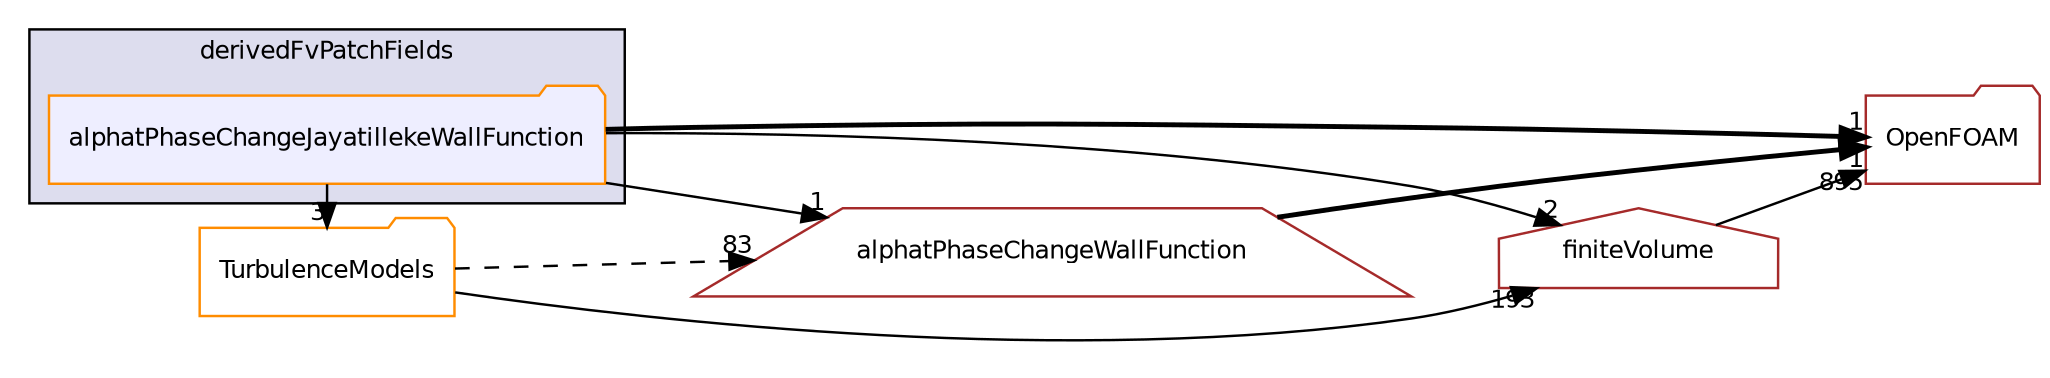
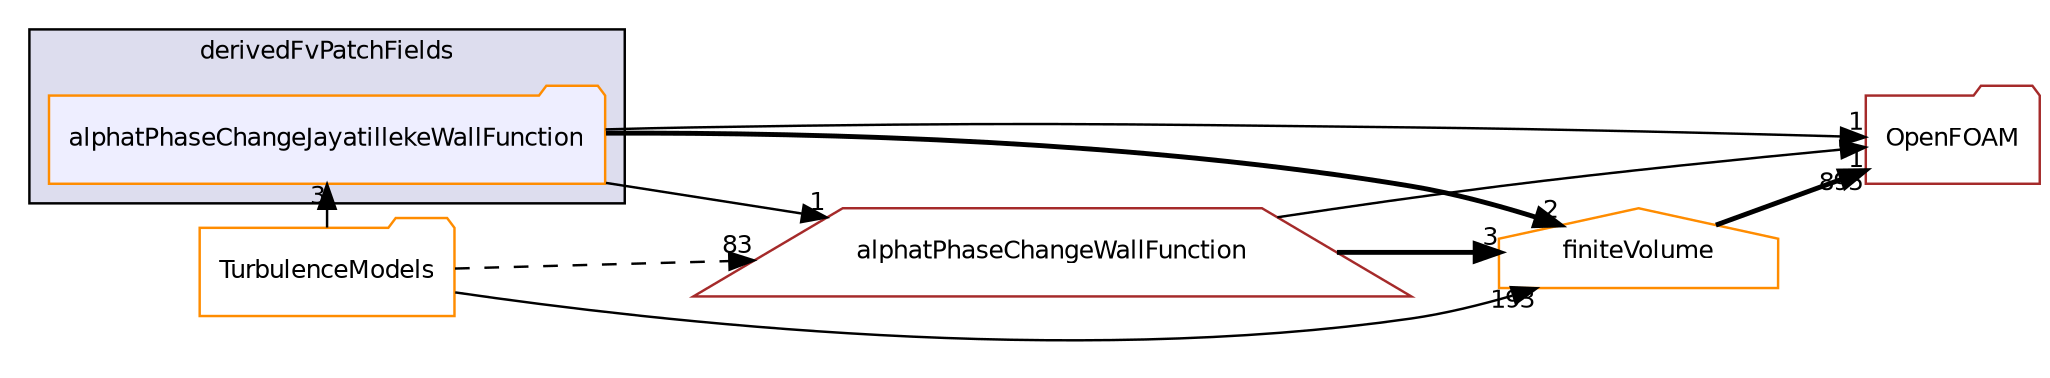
  digraph {
    compound=true
    rankdir=LR
    node [color=darkorange fontname=Helvetica fontsize=10 shape=folder]
    edge [headlabel=1 labeldistance=1.5 labelfontname=Helvetica labelfontsize=10 style=solid]
    n1 [fillcolor="#eeeeff" label=alphatPhaseChangeJayatillekeWallFunction pencolor=black style=filled]
    n2 [color=brown label=alphatPhaseChangeWallFunction shape=trapezium]
-   n3 [color=brown label=finiteVolume shape=house]
+   n3 [label=finiteVolume shape=house]
    n4 [label=TurbulenceModels]
    n5 [color=brown label=OpenFOAM]
    subgraph cluster_1 {
      bgcolor="#ddddee"
      fontname=Helvetica
      fontsize=10
      label=derivedFvPatchFields
      pencolor=black
      n1
    }
    n1 -> n2
-   n1 -> n3 [headlabel=2]
-   n1 -> n4 [headlabel=3]
-   n1 -> n5 [style=bold]
-   n2 -> n5 [style=bold]
-   n3 -> n5 [headlabel=895]
+   n1 -> n3 [headlabel=2 style=bold]
+   n4 -> n1 [headlabel=3]
+   n1 -> n5
+   n2 -> n3 [headlabel=3 style=bold]
+   n2 -> n5
+   n3 -> n5 [headlabel=895 style=bold]
    n4 -> n2 [headlabel=83 style=dashed]
    n4 -> n3 [headlabel=193]
  }
